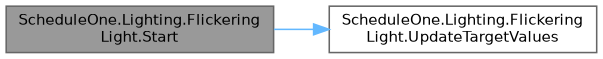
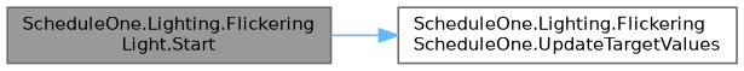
  digraph {
    rankdir=LR
    node [fontname=Helvetica fontsize=10 shape=box style=filled]
    n1 [color=gray40 fillcolor=grey60 fontcolor=black height=0.2 label="ScheduleOne.Lighting.Flickering\lLight.Start" width=0.4]
-   n2 [color=grey40 fillcolor=white height=0.2 label="ScheduleOne.Lighting.Flickering\lLight.UpdateTargetValues" width=0.4]
+   n2 [color=grey40 fillcolor=white height=0.2 label="ScheduleOne.Lighting.Flickering\lScheduleOne.UpdateTargetValues" width=0.4]
    n1 -> n2 [color=steelblue1 fontname=Helvetica fontsize=10 labelfontname=Helvetica labelfontsize=10 style=solid]
  }
